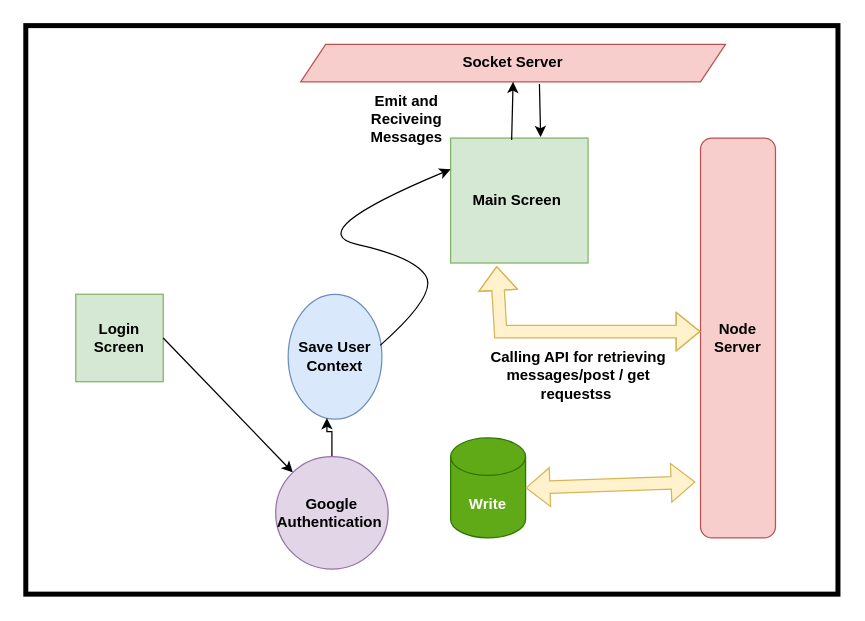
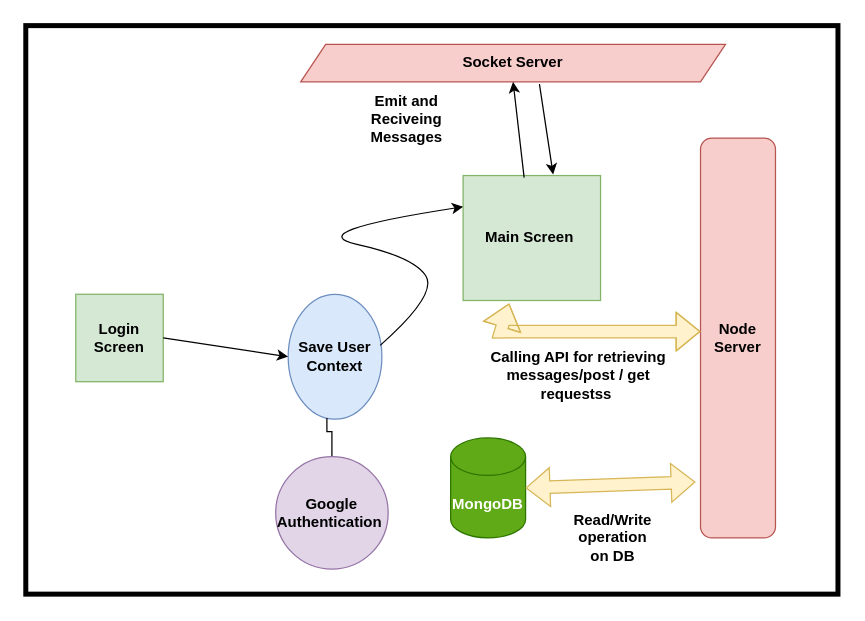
  <mxCell id="0" />
  <mxCell id="1" parent="0" />
  <mxCell id="2" value="Login Screen" style="rounded=0;whiteSpace=wrap;html=1;fontStyle=1;fillColor=#d5e8d4;strokeColor=#82b366;" vertex="1" parent="1"><mxGeometry x="60" y="235" width="70" height="70" as="geometry" /></mxCell>
- <mxCell id="3" value="Main Screen&amp;nbsp;" style="rounded=0;whiteSpace=wrap;html=1;fontStyle=1;fillColor=#d5e8d4;strokeColor=#82b366;" vertex="1" parent="1"><mxGeometry x="360" y="110" width="110" height="100" as="geometry" /></mxCell>
- <mxCell id="4" value="Write" style="shape=cylinder3;whiteSpace=wrap;html=1;boundedLbl=1;backgroundOutline=1;size=15;fontStyle=1;fillColor=#60a917;fontColor=#ffffff;strokeColor=#2D7600;" vertex="1" parent="1"><mxGeometry x="360" y="350" width="60" height="80" as="geometry" /></mxCell>
+ <mxCell id="3" value="Main Screen&amp;nbsp;" style="rounded=0;whiteSpace=wrap;html=1;fontStyle=1;fillColor=#d5e8d4;strokeColor=#82b366;" vertex="1" parent="1"><mxGeometry x="370" y="140" width="110" height="100" as="geometry" /></mxCell>
+ <mxCell id="4" value="MongoDB" style="shape=cylinder3;whiteSpace=wrap;html=1;boundedLbl=1;backgroundOutline=1;size=15;fontStyle=1;fillColor=#60a917;fontColor=#ffffff;strokeColor=#2D7600;" vertex="1" parent="1"><mxGeometry x="360" y="350" width="60" height="80" as="geometry" /></mxCell>
  <mxCell id="5" value="Save User Context" style="ellipse;whiteSpace=wrap;html=1;fontStyle=1;fillColor=#dae8fc;strokeColor=#6c8ebf;" vertex="1" parent="1"><mxGeometry x="230" y="235" width="75" height="100" as="geometry" /></mxCell>
- <mxCell id="6" value="" style="endArrow=classic;html=1;rounded=0;exitX=1;exitY=0.5;exitDx=0;exitDy=0;fontStyle=1;" edge="1" parent="1" source="2" target="14"><mxGeometry width="50" height="50" relative="1" as="geometry"><mxPoint x="150" y="255" as="sourcePoint" /><mxPoint x="200" y="205" as="targetPoint" /></mxGeometry></mxCell>
+ <mxCell id="6" value="" style="endArrow=classic;html=1;rounded=0;exitX=1;exitY=0.5;exitDx=0;exitDy=0;entryX=0;entryY=0.5;entryDx=0;entryDy=0;fontStyle=1" edge="1" parent="1" source="2" target="5"><mxGeometry width="50" height="50" relative="1" as="geometry"><mxPoint x="150" y="255" as="sourcePoint" /><mxPoint x="200" y="205" as="targetPoint" /></mxGeometry></mxCell>
  <mxCell id="7" value="" style="curved=1;endArrow=classic;html=1;rounded=0;entryX=0;entryY=0.25;entryDx=0;entryDy=0;exitX=0.982;exitY=0.409;exitDx=0;exitDy=0;exitPerimeter=0;fontStyle=1" edge="1" parent="1" source="5" target="3"><mxGeometry width="50" height="50" relative="1" as="geometry"><mxPoint x="150" y="245" as="sourcePoint" /><mxPoint x="200" y="195" as="targetPoint" /><Array as="points"><mxPoint x="350" y="235" /><mxPoint x="330" y="205" /><mxPoint x="240" y="185" /></Array></mxGeometry></mxCell>
  <mxCell id="8" value="Node Server" style="rounded=1;whiteSpace=wrap;html=1;direction=south;fontStyle=1;fillColor=#f8cecc;strokeColor=#b85450;" vertex="1" parent="1"><mxGeometry x="560" y="110" width="60" height="320" as="geometry" /></mxCell>
  <mxCell id="9" value="" style="shape=flexArrow;endArrow=classic;startArrow=classic;html=1;rounded=0;entryX=0.484;entryY=1;entryDx=0;entryDy=0;entryPerimeter=0;exitX=0.335;exitY=1.024;exitDx=0;exitDy=0;exitPerimeter=0;fontStyle=1;fillColor=#fff2cc;strokeColor=#d6b656;" edge="1" parent="1" source="3" target="8"><mxGeometry width="100" height="100" relative="1" as="geometry"><mxPoint x="400" y="255" as="sourcePoint" /><mxPoint x="560" y="235" as="targetPoint" /><Array as="points"><mxPoint x="400" y="265" /></Array></mxGeometry></mxCell>
  <mxCell id="10" value="" style="shape=flexArrow;endArrow=classic;startArrow=classic;html=1;rounded=0;exitX=1;exitY=0.5;exitDx=0;exitDy=0;exitPerimeter=0;entryX=0.86;entryY=1.067;entryDx=0;entryDy=0;entryPerimeter=0;fontStyle=1;fillColor=#fff2cc;strokeColor=#d6b656;" edge="1" parent="1" source="4" target="8"><mxGeometry width="100" height="100" relative="1" as="geometry"><mxPoint x="460" y="335" as="sourcePoint" /><mxPoint x="560" y="235" as="targetPoint" /></mxGeometry></mxCell>
  <mxCell id="11" value="Calling API for retrieving messages/post / get requestss&amp;nbsp;" style="text;html=1;strokeColor=none;fillColor=none;align=center;verticalAlign=middle;whiteSpace=wrap;rounded=0;fontStyle=1" vertex="1" parent="1"><mxGeometry x="390" y="285" width="145" height="30" as="geometry" /></mxCell>
- <mxCell id="13" style="edgeStyle=orthogonalEdgeStyle;rounded=0;orthogonalLoop=1;jettySize=auto;html=1;entryX=0.413;entryY=0.991;entryDx=0;entryDy=0;fontStyle=1;entryPerimeter=0;" edge="1" parent="1" source="14" target="5"><mxGeometry relative="1" as="geometry" /></mxCell>
+ <mxCell id="12" value="Read/Write operation on DB" style="text;html=1;strokeColor=none;fillColor=none;align=center;verticalAlign=middle;whiteSpace=wrap;rounded=0;fontStyle=1" vertex="1" parent="1"><mxGeometry x="460" y="415" width="60" height="30" as="geometry" /></mxCell>
+ <mxCell id="13" style="edgeStyle=orthogonalEdgeStyle;rounded=0;orthogonalLoop=1;jettySize=auto;html=1;entryX=0.413;entryY=0.991;entryDx=0;entryDy=0;fontStyle=1;entryPerimeter=0;endArrow=none;" edge="1" parent="1" source="14" target="5"><mxGeometry relative="1" as="geometry" /></mxCell>
  <mxCell id="14" value="Google Authentication&amp;nbsp;" style="ellipse;whiteSpace=wrap;html=1;aspect=fixed;fontStyle=1;fillColor=#e1d5e7;strokeColor=#9673a6;" vertex="1" parent="1"><mxGeometry x="220" y="365" width="90" height="90" as="geometry" /></mxCell>
  <mxCell id="15" value="Socket Server" style="shape=parallelogram;perimeter=parallelogramPerimeter;whiteSpace=wrap;html=1;fixedSize=1;fontStyle=1;fillColor=#f8cecc;strokeColor=#b85450;" vertex="1" parent="1"><mxGeometry x="240" y="35" width="340" height="30" as="geometry" /></mxCell>
  <mxCell id="16" value="" style="endArrow=classic;html=1;rounded=0;entryX=0.5;entryY=1;entryDx=0;entryDy=0;exitX=0.444;exitY=0.016;exitDx=0;exitDy=0;exitPerimeter=0;fontStyle=1" edge="1" parent="1" source="3" target="15"><mxGeometry width="50" height="50" relative="1" as="geometry"><mxPoint x="490" y="185" as="sourcePoint" /><mxPoint x="540" y="135" as="targetPoint" /></mxGeometry></mxCell>
  <mxCell id="17" value="" style="endArrow=classic;html=1;rounded=0;exitX=0.562;exitY=1.06;exitDx=0;exitDy=0;exitPerimeter=0;entryX=0.655;entryY=-0.008;entryDx=0;entryDy=0;entryPerimeter=0;fontStyle=1" edge="1" parent="1" source="15" target="3"><mxGeometry width="50" height="50" relative="1" as="geometry"><mxPoint x="490" y="185" as="sourcePoint" /><mxPoint x="540" y="135" as="targetPoint" /></mxGeometry></mxCell>
  <mxCell id="18" value="Emit and Reciveing Messages" style="text;html=1;strokeColor=none;fillColor=none;align=center;verticalAlign=middle;whiteSpace=wrap;rounded=0;fontStyle=1" vertex="1" parent="1"><mxGeometry x="270" y="80" width="110" height="30" as="geometry" /></mxCell>
  <mxCell id="19" value="" style="rounded=0;whiteSpace=wrap;html=1;fontColor=#FFFFFF;gradientColor=none;labelBackgroundColor=none;fillColor=none;strokeColor=#000000;strokeWidth=4;" vertex="1" parent="1"><mxGeometry x="20" y="20" width="650" height="455" as="geometry" /></mxCell>
